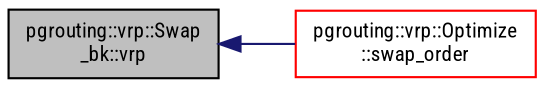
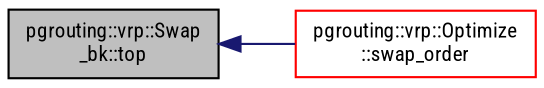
  digraph {
    rankdir=LR
    fontname="Roboto Condensed"
    node [fontname="Roboto Condensed" fontsize=10 shape=record style=filled]
-   n1 [color=black fillcolor=grey75 fontcolor=black height=0.2 label="pgrouting::vrp::Swap\l_bk::vrp" width=0.4]
+   n1 [color=black fillcolor=grey75 fontcolor=black height=0.2 label="pgrouting::vrp::Swap\l_bk::top" width=0.4]
    n2 [color=red fillcolor=white height=0.2 label="pgrouting::vrp::Optimize\l::swap_order" width=0.4]
    n1 -> n2 [color=midnightblue dir=back fontname="Roboto Condensed" fontsize=10 labelfontname=Helvetica labelfontsize=10 style=solid]
  }
